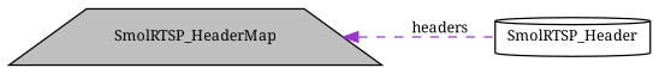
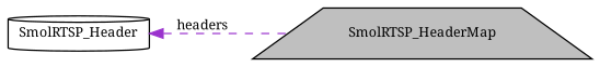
  digraph {
    rankdir=LR
    fontname="Noto Serif"
    node [color=black fontname="Noto Serif" fontsize=10 style=filled]
    n1 [fillcolor=grey75 fontcolor=black height=0.2 label=SmolRTSP_HeaderMap shape=trapezium width=0.4]
    n2 [fillcolor=white height=0.2 label=SmolRTSP_Header shape=cylinder width=0.4]
-   n1 -> n2 [color=darkorchid3 dir=back fontname="Noto Serif" fontsize=10 label=" headers" labelfontname=Helvetica labelfontsize=10 style=dashed]
+   n2 -> n1 [color=darkorchid3 dir=back fontname="Noto Serif" fontsize=10 label=" headers" labelfontname=Helvetica labelfontsize=10 style=dashed]
  }
